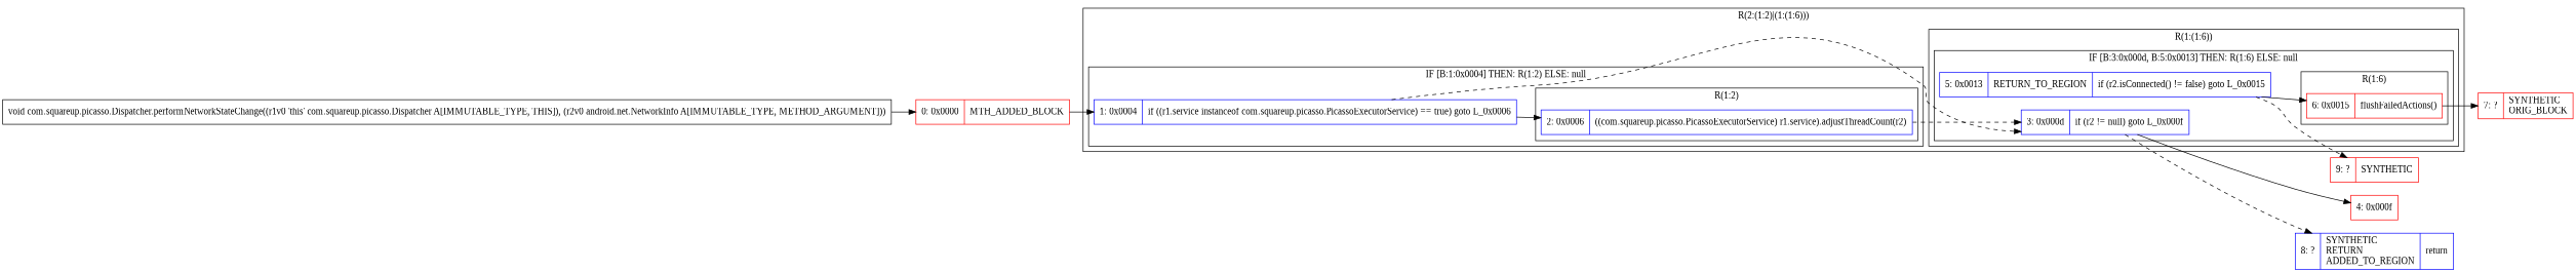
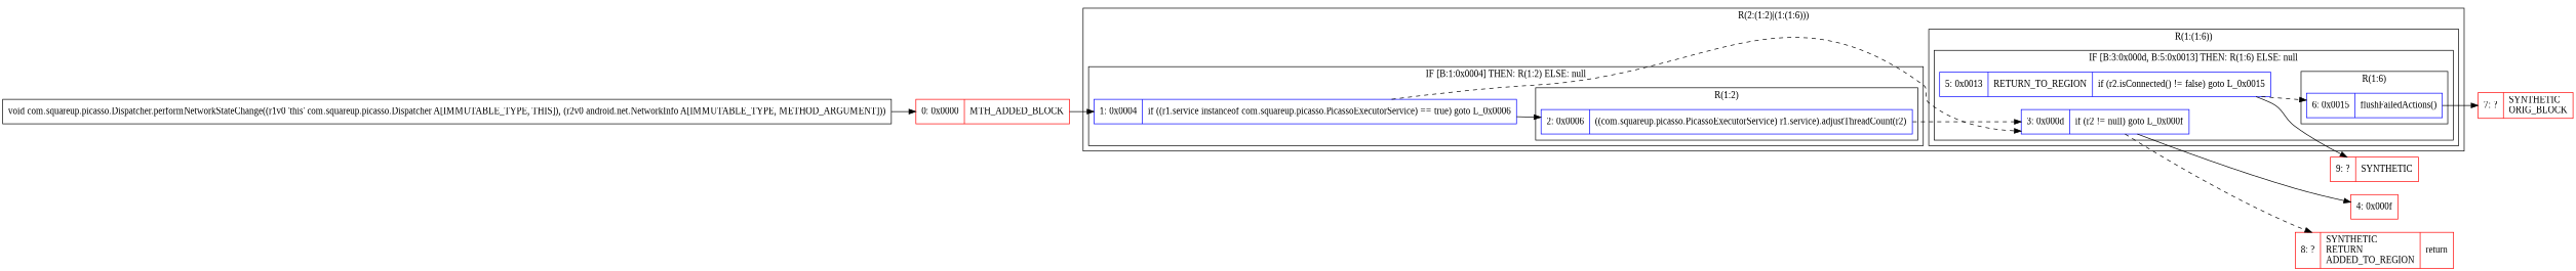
  digraph {
    fontname="Liberation Serif"
    rankdir=LR
    node [color=blue fontname="Liberation Serif" shape=record]
    edge [fontname="Liberation Serif"]
    n1 [label="{2\:\ 0x0006|((com.squareup.picasso.PicassoExecutorService) r1.service).adjustThreadCount(r2)\l}"]
    n2 [label="{1\:\ 0x0004|if ((r1.service instanceof com.squareup.picasso.PicassoExecutorService) == true) goto L_0x0006\l}"]
-   n3 [color=red label="{6\:\ 0x0015|flushFailedActions()\l}"]
+   n3 [label="{6\:\ 0x0015|flushFailedActions()\l}"]
    n4 [label="{3\:\ 0x000d|if (r2 != null) goto L_0x000f\l}"]
    n5 [label="{5\:\ 0x0013|RETURN_TO_REGION\l|if (r2.isConnected() != false) goto L_0x0015\l}"]
    n6 [color=red label="{7\:\ ?|SYNTHETIC\lORIG_BLOCK\l}"]
    n7 [color=red label="{4\:\ 0x000f}"]
-   n8 [label="{8\:\ ?|SYNTHETIC\lRETURN\lADDED_TO_REGION\l|return\l}"]
+   n8 [color=red label="{8\:\ ?|SYNTHETIC\lRETURN\lADDED_TO_REGION\l|return\l}"]
    n9 [color=red label="{9\:\ ?|SYNTHETIC\l}"]
    n10 [color=red label="{0\:\ 0x0000|MTH_ADDED_BLOCK\l}"]
    n11 [label="{void com.squareup.picasso.Dispatcher.performNetworkStateChange((r1v0 'this' com.squareup.picasso.Dispatcher A[IMMUTABLE_TYPE, THIS]), (r2v0 android.net.NetworkInfo A[IMMUTABLE_TYPE, METHOD_ARGUMENT])) }" color=""]
    subgraph cluster_1 {
      label="R(2:(1:2)|(1:(1:6)))"
      subgraph cluster_2 {
        label="IF [B:1:0x0004] THEN: R(1:2) ELSE: null"
        n2
        subgraph cluster_3 {
          label="R(1:2)"
          n1
        }
      }
      subgraph cluster_4 {
        label="R(1:(1:6))"
        subgraph cluster_5 {
          label="IF [B:3:0x000d, B:5:0x0013] THEN: R(1:6) ELSE: null"
          n4
          n5
          subgraph cluster_6 {
            label="R(1:6)"
            n3
          }
        }
      }
    }
    n1 -> n4 [style=dashed]
    n2 -> n1
    n2 -> n4 [style=dashed]
    n3 -> n6
    n4 -> n7
    n4 -> n8 [style=dashed]
-   n5 -> n3
-   n5 -> n9 [style=dashed]
+   n5 -> n3 [style=dashed]
+   n5 -> n9 [style=solid]
    n10 -> n2
    n11 -> n10
  }
